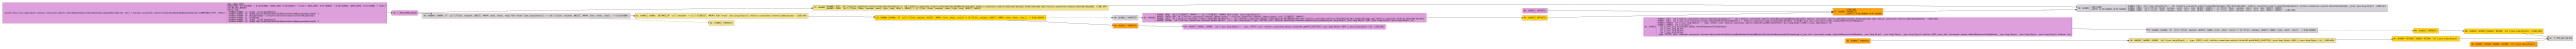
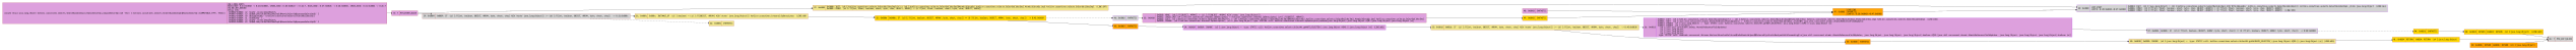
  digraph {
    fontname="IBM Plex Mono"
    rankdir=LR
    node [color=brown fillcolor=plum fontname="IBM Plex Mono" shape=record style=filled]
    edge [arrowhead=tee fontname="IBM Plex Mono"]
    n1 [label="{25\:\ ?|MTH_ENTER_BLOCK\l}"]
    n2 [fillcolor=khaki label="{27\:\ 0x0000|0x0000: IGET  (r0 I:kotlinx.coroutines.selects.SelectBuilderImpl\<?\>) = (r8 I:kotlinx.coroutines.selects.SelectBuilderImpl$AtomicSelectOp) kotlinx.coroutines.selects.SelectBuilderImpl.AtomicSelectOp.impl kotlinx.coroutines.selects.SelectBuilderImpl  (LINE:597)\l0x0002: CONST  (r1 I:??[int, float, boolean, short, byte, char, OBJECT, ARRAY]) = (0 ??[int, float, boolean, short, byte, char, OBJECT, ARRAY]) \l}"]
    n3 [fillcolor=lightgrey label="{29\:\ 0x0009|0x0009: IF  (r2 I:??[int, boolean, OBJECT, ARRAY, byte, short, char] A[D('state' java.lang.Object)]) != (r8 I:??[int, boolean, OBJECT, ARRAY, byte, short, char])  \-\> B:31:0x000c \l}"]
    n4 [color=purple fillcolor=lightgrey label="{28\:\ 0x0003|LOOP_START\lLOOP:0: B:28:0x0003\-\>B:47:0x0003\l|0x0004: IGET  (r2 I:java.lang.Object) = (r0 I:kotlinx.coroutines.selects.SelectBuilderImpl A[D('$this$loop$iv' kotlinx.coroutines.selects.SelectBuilderImpl)]) kotlinx.coroutines.selects.SelectBuilderImpl._state java.lang.Object  (LINE:661)\l0x0006: CONST  (r3 I:??[int, float, boolean, short, byte, char, OBJECT, ARRAY]) = (0 ??[int, float, boolean, short, byte, char, OBJECT, ARRAY]) \l0x0008: CONST  (r4 I:??[int, float, boolean, short, byte, char, OBJECT, ARRAY]) = (0 ??[int, float, boolean, short, byte, char, OBJECT, ARRAY])  (LINE:599)\l}"]
    n5 [fillcolor=khaki label="{31\:\ 0x000c|0x000c: INSTANCE_OF  (r5 I:boolean) = (r2 I:??[OBJECT, ARRAY] A[D('state' java.lang.Object)]) kotlinx.coroutines.internal.OpDescriptor  (LINE:600)\l}"]
    n6 [fillcolor=khaki label="{42\:\ 0x000b|SYNTHETIC\l}"]
    n7 [fillcolor=gold label="{32\:\ 0x000e|0x000e: IF  (r5 I:??[int, boolean, OBJECT, ARRAY, byte, short, char]) == (0 ??[int, boolean, OBJECT, ARRAY, byte, short, char])  \-\> B:43:0x0019 \l}"]
    n8 [color=purple fillcolor=orange label="{43\:\ 0x0019|SYNTHETIC\l}"]
    n9 [color=purple fillcolor=lightgrey label="{46\:\ 0x0010|SYNTHETIC\l}"]
    n10 [color=purple label="{34\:\ 0x0019|0x0019: INVOKE  (r5 I:java.lang.Object) =  type: STATIC call: kotlinx.coroutines.selects.SelectKt.getNOT_SELECTED():java.lang.Object A[MD:():java.lang.Object (m)] (LINE:601)\l}"]
    n11 [label="{33\:\ 0x0010|0x0010: MOVE  (r4 I:??[OBJECT, ARRAY]) = (r2 I:??[OBJECT, ARRAY] A[D('state' java.lang.Object)]) \l0x0011: CHECK_CAST (r4 I:kotlinx.coroutines.internal.OpDescriptor) = (kotlinx.coroutines.internal.OpDescriptor) (r4 I:??[OBJECT, ARRAY]) \l0x0013: IGET  (r5 I:kotlinx.coroutines.selects.SelectBuilderImpl\<?\>) = (r8 I:kotlinx.coroutines.selects.SelectBuilderImpl$AtomicSelectOp) kotlinx.coroutines.selects.SelectBuilderImpl.AtomicSelectOp.impl kotlinx.coroutines.selects.SelectBuilderImpl \l0x0015: INVOKE  (r4 I:kotlinx.coroutines.internal.OpDescriptor), (r5 I:java.lang.Object) type: VIRTUAL call: kotlinx.coroutines.internal.OpDescriptor.perform(java.lang.Object):java.lang.Object A[MD:(java.lang.Object):java.lang.Object (m)]\l}"]
+   n12 [fillcolor=khaki label="{35\:\ 0x001d|0x001d: IF  (r2 I:??[int, boolean, OBJECT, ARRAY, byte, short, char] A[D('state' java.lang.Object)]) != (r5 I:??[int, boolean, OBJECT, ARRAY, byte, short, char])  \-\> B:45:0x0030 \l}"]
    n13 [color=purple label="{36\:\ 0x001f|0x001f: IGET  (r5 I:kotlinx.coroutines.selects.SelectBuilderImpl\<?\>) = (r8 I:kotlinx.coroutines.selects.SelectBuilderImpl$AtomicSelectOp) kotlinx.coroutines.selects.SelectBuilderImpl.AtomicSelectOp.impl kotlinx.coroutines.selects.SelectBuilderImpl  (LINE:602)\l0x0021: SGET  (r6 I:java.util.concurrent.atomic.AtomicReferenceFieldUpdater) =  kotlinx.coroutines.selects.SelectBuilderImpl._state$FU java.util.concurrent.atomic.AtomicReferenceFieldUpdater \l0x0023: INVOKE  (r7 I:java.lang.Object) =  type: STATIC call: kotlinx.coroutines.selects.SelectKt.getNOT_SELECTED():java.lang.Object A[MD:():java.lang.Object (m)]\l0x0027: INVOKE  (r5 I:boolean) = \l  (r6 I:java.util.concurrent.atomic.AtomicReferenceFieldUpdater)\l  (r5 I:java.lang.Object)\l  (r7 I:java.lang.Object)\l  (r8 I:java.byte.Object)\l type: STATIC call: androidx.concurrent.futures.AbstractResolvableFuture$SafeAtomicHelper$$ExternalSyntheticBackportWithForwarding0.m(java.util.concurrent.atomic.AtomicReferenceFieldUpdater, java.lang.Object, java.lang.Object, java.lang.Object):boolean A[MD:(java.util.concurrent.atomic.AtomicReferenceFieldUpdater, java.lang.Object, java.lang.Object, java.lang.Object):boolean (m)]\l}"]
    n14 [fillcolor=orange label="{45\:\ 0x0030|SYNTHETIC\l}"]
    n15 [color=purple fillcolor=lightgrey label="{37\:\ 0x002b|0x002b: IF  (r5 I:??[int, boolean, OBJECT, ARRAY, byte, short, char]) == (0 ??[int, boolean, OBJECT, ARRAY, byte, short, char])  \-\> B:48:0x0003 \l}"]
    n16 [color=purple fillcolor=khaki label="{40\:\ 0x0030|0x0030: INVOKE  (r4 I:java.lang.Object) =  type: STATIC call: kotlinx.coroutines.selects.SelectKt.getALREADY_SELECTED():java.lang.Object A[MD:():java.lang.Object (m)] (LINE:605)\l}"]
    n17 [fillcolor=gold label="{44\:\ 0x002d|SYNTHETIC\l}"]
    n18 [fillcolor=gold label="{38\:\ 0x002d|RETURN\l|0x002d: RETURN  (r4 I:java.lang.Object)  (LINE:603)\l}"]
    n19 [label="{48\:\ 0x0003|SYNTHETIC\l}"]
    n20 [fillcolor=orange label="{47\:\ 0x0003|LOOP_END\lSYNTHETIC\lLOOP:0: B:28:0x0003\-\>B:47:0x0003\l}"]
    n21 [fillcolor=lightgrey label="{26\:\ ?|MTH_EXIT_BLOCK\l}"]
    n22 [fillcolor=gold label="{41\:\ 0x0034|RETURN\l|0x0034: RETURN  (r4 I:java.lang.Object) \l}"]
    n23 [color=purple fillcolor=gold label="{49\:\ 0x0003|SYNTHETIC\l}"]
    n24 [fillcolor=orange label="{30\:\ 0x000b|RETURN\l|0x000b: RETURN  (r4 I:java.lang.Object) \l}"]
    n25 [label="{private final java.lang.Object kotlinx.coroutines.selects.SelectBuilderImpl.AtomicSelectOp.prepareSelectOp((r8 'this' I:kotlinx.coroutines.selects.SelectBuilderImpl$AtomicSelectOp A[IMMUTABLE_TYPE, THIS]))  | USE_LINES_HINTS\lBACK_EDGE: B:33:0x0010 \-\> B:28:0x0003, CROSS_EDGE: B:38:0x002d \-\> B:26:?, BACK_EDGE: B:37:0x002b \-\> B:28:0x0003, CROSS_EDGE: B:41:0x0034 \-\> B:26:?\lINLINE_NOT_NEEDED\lDebug Info:\l  0x0006\-0x002f: r2 'state' Ljava\/lang\/Object;\l  0x0007\-0x002f: r3 '$i$a$\-loop\-SelectBuilderImpl$AtomicSelectOp$prepareSelectOp$1' I\l  0x0002\-0x0034: r0 '$this$loop$iv' Lkotlinx\/coroutines\/selects\/SelectBuilderImpl;\l  0x0003\-0x0034: r1 '$i$f$loop' I\l  0x0030\-0x0034: r2 'state' Ljava\/lang\/Object;\l  0x0030\-0x0034: r3 '$i$a$\-loop\-SelectBuilderImpl$AtomicSelectOp$prepareSelectOp$1' I\l}"]
    n1 -> n2 [arrowhead=diamond]
    n1 -> n3
    n2 -> n4
    n3 -> n5 [arrowhead=diamond]
    n3 -> n6 [style=dashed]
    n5 -> n7 [arrowhead=diamond]
    n7 -> n8
    n7 -> n9 [arrowhead=diamond style=dashed]
    n8 -> n10
    n9 -> n11
+   n10 -> n12
    n11 -> n23
+   n12 -> n13 [style=dashed]
+   n12 -> n14
    n13 -> n15
    n14 -> n16 [arrowhead=diamond]
    n15 -> n17 [style=dashed]
    n16 -> n22
    n17 -> n18 [arrowhead=diamond]
    n18 -> n21
    n19 -> n20 [arrowhead=diamond]
    n20 -> n4 [arrowhead=diamond]
    n22 -> n21 [arrowhead=diamond]
    n23 -> n20 [arrowhead=diamond]
    n24 -> n21
    n25 -> n1
  }
